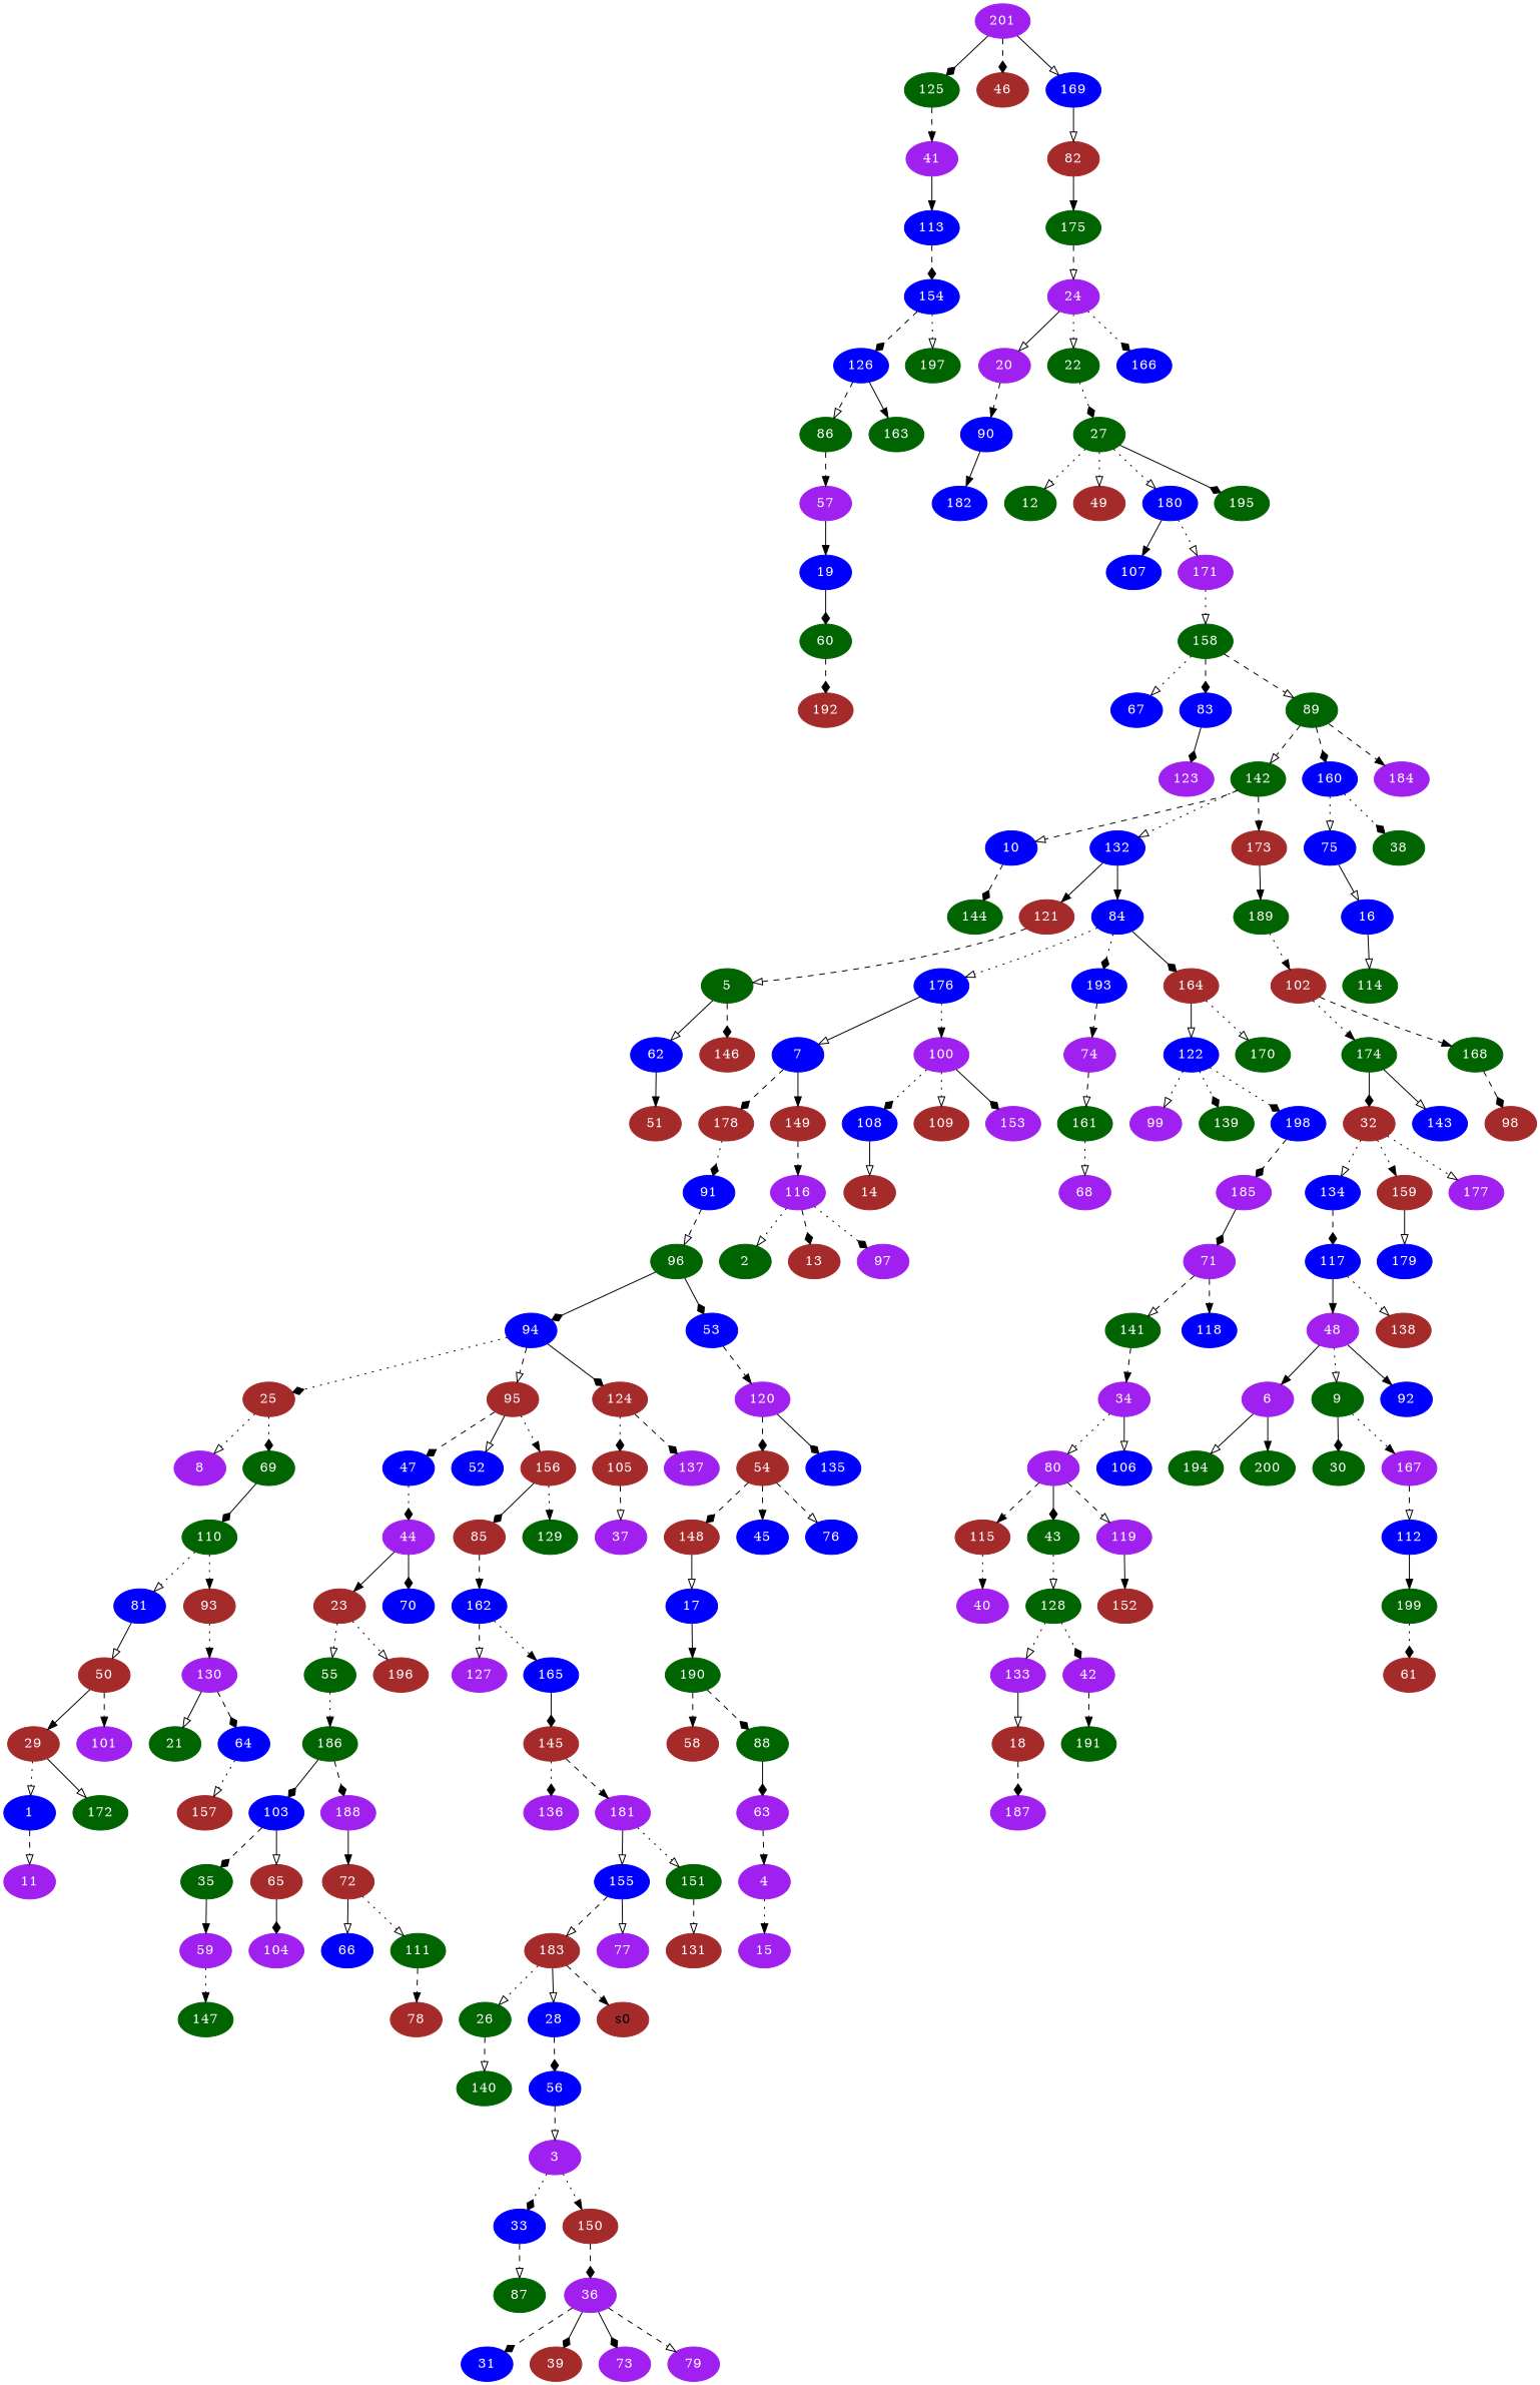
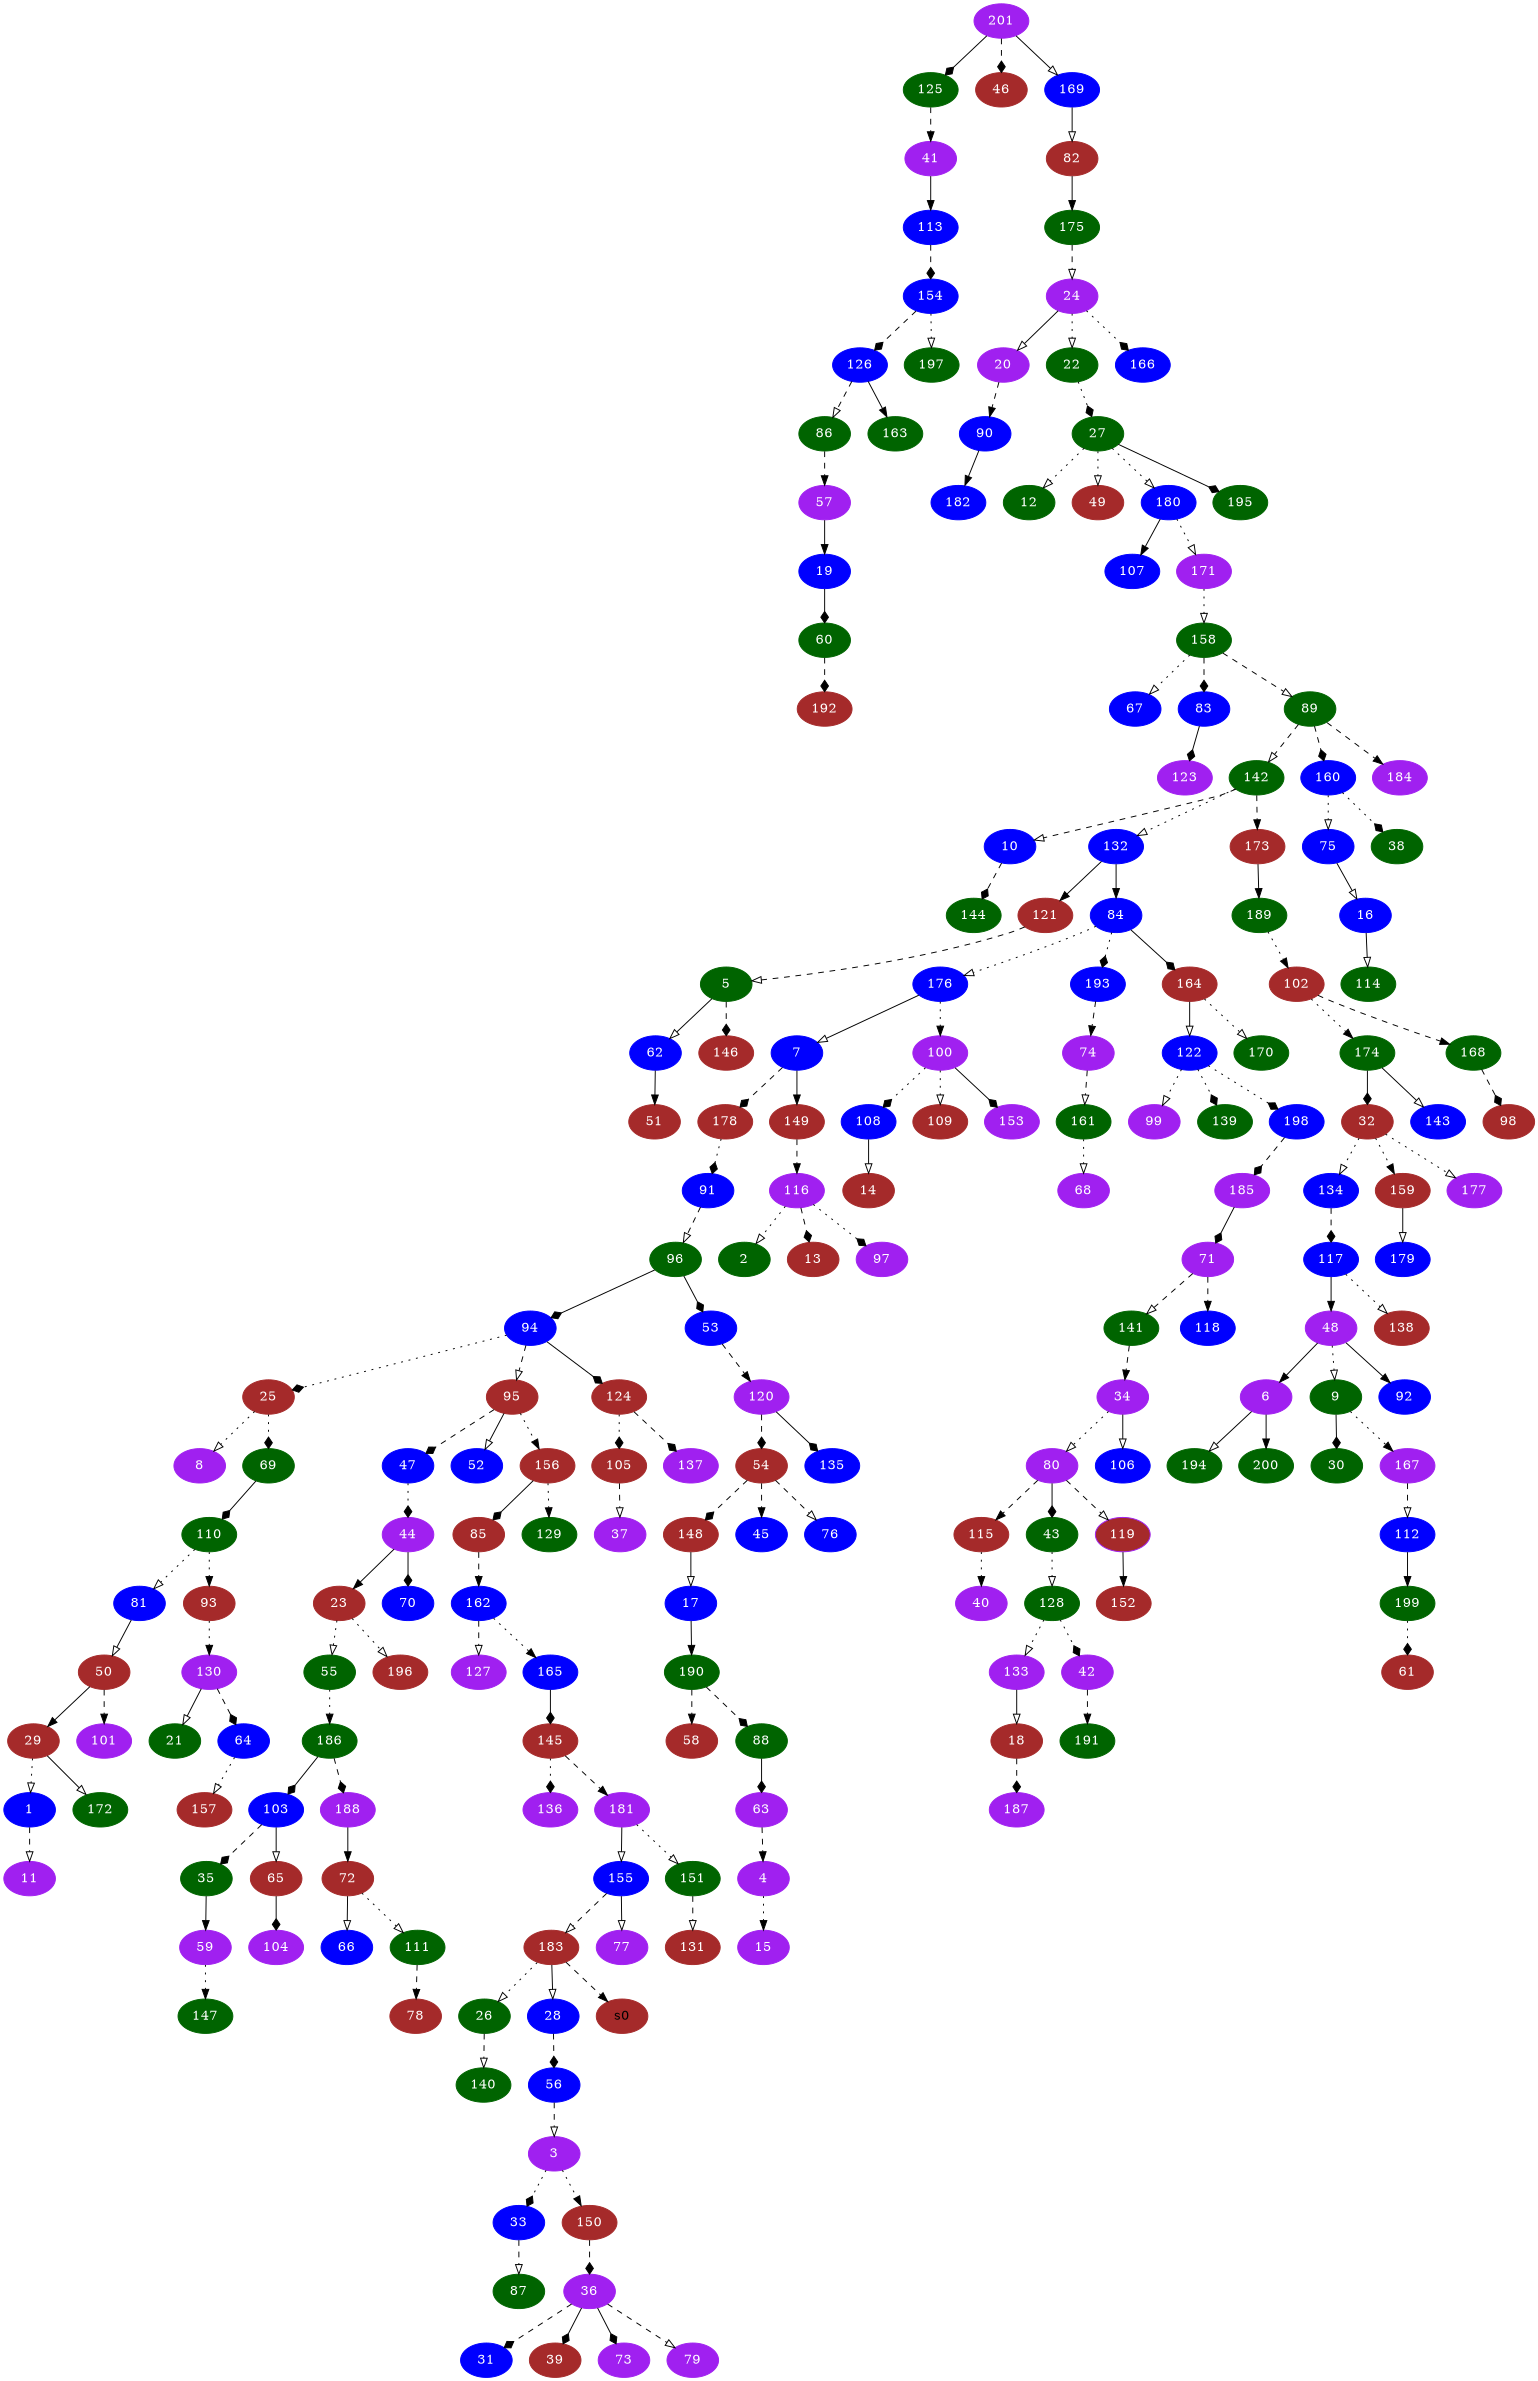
  digraph {
    node [color=blue fontcolor=white style=filled]
    edge [arrowhead=onormal style=solid]
    29 [color=brown]
    1
    172 [color=darkgreen]
    11 [color=purple]
    116 [color=purple]
    2 [color=darkgreen]
    13 [color=brown]
    97 [color=purple]
    3 [color=purple]
    56
    33
    150 [color=brown]
    87 [color=darkgreen]
    36 [color=purple]
    63 [color=purple]
    4 [color=purple]
    15 [color=purple]
    121 [color=brown]
    5 [color=darkgreen]
    62
    146 [color=brown]
    51 [color=brown]
    48 [color=purple]
    6 [color=purple]
    9 [color=darkgreen]
    92
    194 [color=darkgreen]
    200 [color=darkgreen]
    30 [color=darkgreen]
    167 [color=purple]
    176
    7
    100 [color=purple]
    178 [color=brown]
    149 [color=brown]
    108
    109 [color=brown]
    153 [color=purple]
    91
    25 [color=brown]
    8 [color=purple]
    69 [color=darkgreen]
    110 [color=darkgreen]
    112
    142 [color=darkgreen]
    10
    132
    173 [color=brown]
    144 [color=darkgreen]
    84
    189 [color=darkgreen]
    27 [color=darkgreen]
    12 [color=darkgreen]
    49 [color=brown]
    180
    195 [color=darkgreen]
    107
    171 [color=purple]
    14 [color=brown]
    75
    16
    114 [color=darkgreen]
    148 [color=brown]
    17
    190 [color=darkgreen]
    58 [color=brown]
    88 [color=darkgreen]
    133 [color=purple]
    18 [color=brown]
    187 [color=purple]
    57 [color=purple]
    19
    60 [color=darkgreen]
    192 [color=brown]
    24 [color=purple]
    20 [color=purple]
    22 [color=darkgreen]
    166
    90
    182
    130 [color=purple]
    21 [color=darkgreen]
    64
    157 [color=brown]
    44 [color=purple]
    23 [color=brown]
    70
    55 [color=darkgreen]
    196 [color=brown]
    186 [color=darkgreen]
    175 [color=darkgreen]
    94
    95 [color=brown]
    124 [color=brown]
    47
    52
    156 [color=brown]
    105 [color=brown]
    137 [color=purple]
    183 [color=brown]
    26 [color=darkgreen]
    28
    s0 [color=brown fontcolor=black]
    140 [color=darkgreen]
    50 [color=brown]
    101 [color=purple]
    31
    39 [color=brown]
    73 [color=purple]
    79 [color=purple]
    174 [color=darkgreen]
    32 [color=brown]
    143
    134
    159 [color=brown]
    177 [color=purple]
    117
    179
    141 [color=darkgreen]
    34 [color=purple]
    80 [color=purple]
    106
    115 [color=brown]
    43 [color=darkgreen]
-   119 [color=purple]
+   119 [color=purple fillcolor=brown]
    35 [color=darkgreen]
    103
    65 [color=brown]
    59 [color=purple]
    104 [color=purple]
    147 [color=darkgreen]
    37 [color=purple]
    160
    38 [color=darkgreen]
    40 [color=purple]
    125 [color=darkgreen]
    41 [color=purple]
    113
    154
    128 [color=darkgreen]
    42 [color=purple]
    191 [color=darkgreen]
    152 [color=brown]
    54 [color=brown]
    45
    76
    201 [color=purple]
    46 [color=brown]
    169
    82 [color=brown]
    85 [color=brown]
    129 [color=darkgreen]
    138 [color=brown]
    81
    96 [color=darkgreen]
    53
    120 [color=purple]
    135
    188 [color=purple]
    86 [color=darkgreen]
    199 [color=darkgreen]
    61 [color=brown]
    72 [color=brown]
    66
    111 [color=darkgreen]
    78 [color=brown]
    158 [color=darkgreen]
    67
    83
    89 [color=darkgreen]
    123 [color=purple]
    184 [color=purple]
    161 [color=darkgreen]
    68 [color=purple]
    93 [color=brown]
    185 [color=purple]
    71 [color=purple]
    118
    74 [color=purple]
    193
    155
    77 [color=purple]
    164 [color=brown]
    122
    170 [color=darkgreen]
    162
    127 [color=purple]
    165
    126
    163 [color=darkgreen]
    168 [color=darkgreen]
    98 [color=brown]
    99 [color=purple]
    139 [color=darkgreen]
    198
    102 [color=brown]
    197 [color=darkgreen]
    145 [color=brown]
    151 [color=darkgreen]
    131 [color=brown]
    136 [color=purple]
    181 [color=purple]
    29 -> 1 [style=dotted]
    29 -> 172
    1 -> 11 [style=dashed]
    116 -> 2 [style=dotted]
    116 -> 13 [arrowhead=diamond style=dashed]
    116 -> 97 [arrowhead=diamond style=dotted]
    3 -> 33 [arrowhead=diamond style=dotted]
    3 -> 150 [arrowhead=normal style=dotted]
    56 -> 3 [style=dashed]
    33 -> 87 [style=dashed]
    150 -> 36 [arrowhead=diamond style=dashed]
    36 -> 31 [arrowhead=diamond style=dashed]
    36 -> 39 [arrowhead=diamond]
    36 -> 73 [arrowhead=diamond]
    36 -> 79 [style=dashed]
    63 -> 4 [arrowhead=normal style=dashed]
    4 -> 15 [arrowhead=normal style=dotted]
    121 -> 5 [style=dashed]
    5 -> 62
    5 -> 146 [arrowhead=diamond style=dashed]
    62 -> 51 [arrowhead=normal]
    48 -> 6 [arrowhead=normal]
    48 -> 9 [style=dotted]
    48 -> 92 [arrowhead=normal]
    6 -> 194
    6 -> 200 [arrowhead=normal]
    9 -> 30 [arrowhead=diamond]
    9 -> 167 [arrowhead=normal style=dotted]
    167 -> 112 [style=dashed]
    176 -> 7
    176 -> 100 [arrowhead=normal style=dotted]
    7 -> 178 [arrowhead=diamond style=dashed]
    7 -> 149 [arrowhead=normal]
    100 -> 108 [arrowhead=diamond style=dotted]
    100 -> 109 [style=dotted]
    100 -> 153 [arrowhead=diamond]
    178 -> 91 [arrowhead=diamond style=dotted]
    149 -> 116 [arrowhead=normal style=dashed]
    108 -> 14
    91 -> 96 [style=dashed]
    25 -> 8 [style=dotted]
    25 -> 69 [arrowhead=diamond style=dotted]
    69 -> 110 [arrowhead=diamond]
    110 -> 81 [style=dotted]
    110 -> 93 [arrowhead=normal style=dotted]
    112 -> 199 [arrowhead=normal]
    142 -> 10 [style=dashed]
    142 -> 132 [style=dotted]
    142 -> 173 [arrowhead=normal style=dashed]
    10 -> 144 [arrowhead=diamond style=dashed]
    132 -> 121 [arrowhead=normal]
    132 -> 84 [arrowhead=normal]
    173 -> 189 [arrowhead=normal]
    84 -> 176 [style=dotted]
    84 -> 193 [arrowhead=diamond style=dotted]
    84 -> 164 [arrowhead=diamond]
    189 -> 102 [arrowhead=normal style=dotted]
    27 -> 12 [style=dotted]
    27 -> 49 [style=dotted]
    27 -> 180 [style=dotted]
    27 -> 195 [arrowhead=diamond]
    180 -> 107 [arrowhead=normal]
    180 -> 171 [style=dotted]
    171 -> 158 [style=dotted]
    75 -> 16
    16 -> 114
    148 -> 17
    17 -> 190 [arrowhead=normal]
    190 -> 58 [arrowhead=normal style=dashed]
    190 -> 88 [arrowhead=diamond style=dashed]
    88 -> 63 [arrowhead=diamond]
    133 -> 18
    18 -> 187 [arrowhead=diamond style=dashed]
    57 -> 19 [arrowhead=normal]
    19 -> 60 [arrowhead=diamond]
    60 -> 192 [arrowhead=diamond style=dashed]
    24 -> 20
    24 -> 22 [style=dotted]
    24 -> 166 [arrowhead=diamond style=dotted]
    20 -> 90 [arrowhead=normal style=dashed]
    22 -> 27 [arrowhead=diamond style=dotted]
    90 -> 182 [arrowhead=normal]
    130 -> 21
    130 -> 64 [arrowhead=diamond style=dashed]
    64 -> 157 [style=dotted]
    44 -> 23 [arrowhead=normal]
    44 -> 70 [arrowhead=diamond]
    23 -> 55 [style=dotted]
    23 -> 196 [style=dotted]
    55 -> 186 [arrowhead=normal style=dotted]
    186 -> 103 [arrowhead=diamond]
    186 -> 188 [arrowhead=diamond style=dashed]
    175 -> 24 [style=dashed]
    94 -> 25 [arrowhead=diamond style=dotted]
    94 -> 95 [style=dashed]
    94 -> 124 [arrowhead=diamond]
    95 -> 47 [arrowhead=diamond style=dashed]
    95 -> 52
    95 -> 156 [arrowhead=normal style=dotted]
    124 -> 105 [arrowhead=diamond style=dotted]
    124 -> 137 [arrowhead=diamond style=dashed]
    47 -> 44 [arrowhead=diamond style=dotted]
    156 -> 85 [arrowhead=diamond]
    156 -> 129 [arrowhead=normal style=dotted]
    105 -> 37 [style=dashed]
    183 -> 26 [style=dotted]
    183 -> 28
    183 -> s0 [arrowhead=normal style=dashed]
    26 -> 140 [style=dashed]
    28 -> 56 [arrowhead=diamond style=dashed]
    50 -> 29 [arrowhead=normal]
    50 -> 101 [arrowhead=normal style=dashed]
    174 -> 32 [arrowhead=diamond]
    174 -> 143
    32 -> 134 [style=dotted]
    32 -> 159 [arrowhead=normal style=dotted]
    32 -> 177 [style=dotted]
    134 -> 117 [arrowhead=diamond style=dashed]
    159 -> 179
    117 -> 48 [arrowhead=normal]
    117 -> 138 [style=dotted]
    141 -> 34 [arrowhead=normal style=dashed]
    34 -> 80 [style=dotted]
    34 -> 106
    80 -> 115 [arrowhead=normal style=dashed]
    80 -> 43 [arrowhead=diamond]
    80 -> 119 [style=dashed]
    115 -> 40 [arrowhead=normal style=dotted]
    43 -> 128 [style=dotted]
    119 -> 152 [arrowhead=normal]
    35 -> 59 [arrowhead=normal]
    103 -> 35 [arrowhead=diamond style=dashed]
    103 -> 65
    65 -> 104 [arrowhead=diamond]
    59 -> 147 [arrowhead=normal style=dotted]
    160 -> 75 [style=dotted]
    160 -> 38 [arrowhead=diamond style=dotted]
    125 -> 41 [arrowhead=normal style=dashed]
    41 -> 113 [arrowhead=normal]
    113 -> 154 [arrowhead=diamond style=dashed]
    154 -> 126 [arrowhead=diamond style=dashed]
    154 -> 197 [style=dotted]
    128 -> 133 [style=dotted]
    128 -> 42 [arrowhead=diamond style=dotted]
    42 -> 191 [arrowhead=normal style=dashed]
    54 -> 148 [arrowhead=diamond style=dashed]
    54 -> 45 [arrowhead=normal style=dashed]
    54 -> 76 [style=dashed]
    201 -> 125 [arrowhead=diamond]
    201 -> 46 [arrowhead=diamond style=dashed]
    201 -> 169
    169 -> 82
    82 -> 175 [arrowhead=normal]
    85 -> 162 [arrowhead=normal style=dashed]
    81 -> 50
    96 -> 94 [arrowhead=diamond]
    96 -> 53 [arrowhead=diamond]
    53 -> 120 [arrowhead=normal style=dashed]
    120 -> 54 [arrowhead=diamond style=dashed]
    120 -> 135 [arrowhead=diamond]
    188 -> 72 [arrowhead=normal]
    86 -> 57 [arrowhead=normal style=dashed]
    199 -> 61 [arrowhead=diamond style=dotted]
    72 -> 66
    72 -> 111 [style=dotted]
    111 -> 78 [arrowhead=normal style=dashed]
    158 -> 67 [style=dotted]
    158 -> 83 [arrowhead=diamond style=dashed]
    158 -> 89 [style=dashed]
    83 -> 123 [arrowhead=diamond]
    89 -> 142 [style=dashed]
    89 -> 160 [arrowhead=diamond style=dashed]
    89 -> 184 [arrowhead=normal style=dashed]
    161 -> 68 [style=dotted]
    93 -> 130 [arrowhead=normal style=dotted]
    185 -> 71 [arrowhead=diamond]
    71 -> 141 [style=dashed]
    71 -> 118 [arrowhead=normal style=dashed]
    74 -> 161 [style=dashed]
    193 -> 74 [arrowhead=normal style=dashed]
    155 -> 183 [style=dashed]
    155 -> 77
    164 -> 122
    164 -> 170 [style=dotted]
    122 -> 99 [style=dotted]
    122 -> 139 [arrowhead=diamond style=dotted]
    122 -> 198 [arrowhead=diamond style=dotted]
    162 -> 127 [style=dashed]
    162 -> 165 [arrowhead=normal style=dotted]
    165 -> 145 [arrowhead=diamond]
    126 -> 86 [style=dashed]
    126 -> 163 [arrowhead=normal]
    168 -> 98 [arrowhead=diamond style=dashed]
    198 -> 185 [arrowhead=diamond style=dashed]
    102 -> 174 [arrowhead=normal style=dotted]
    102 -> 168 [arrowhead=normal style=dashed]
    145 -> 136 [arrowhead=diamond style=dotted]
    145 -> 181 [arrowhead=normal style=dashed]
    151 -> 131 [style=dashed]
    181 -> 155
    181 -> 151 [style=dotted]
  }
